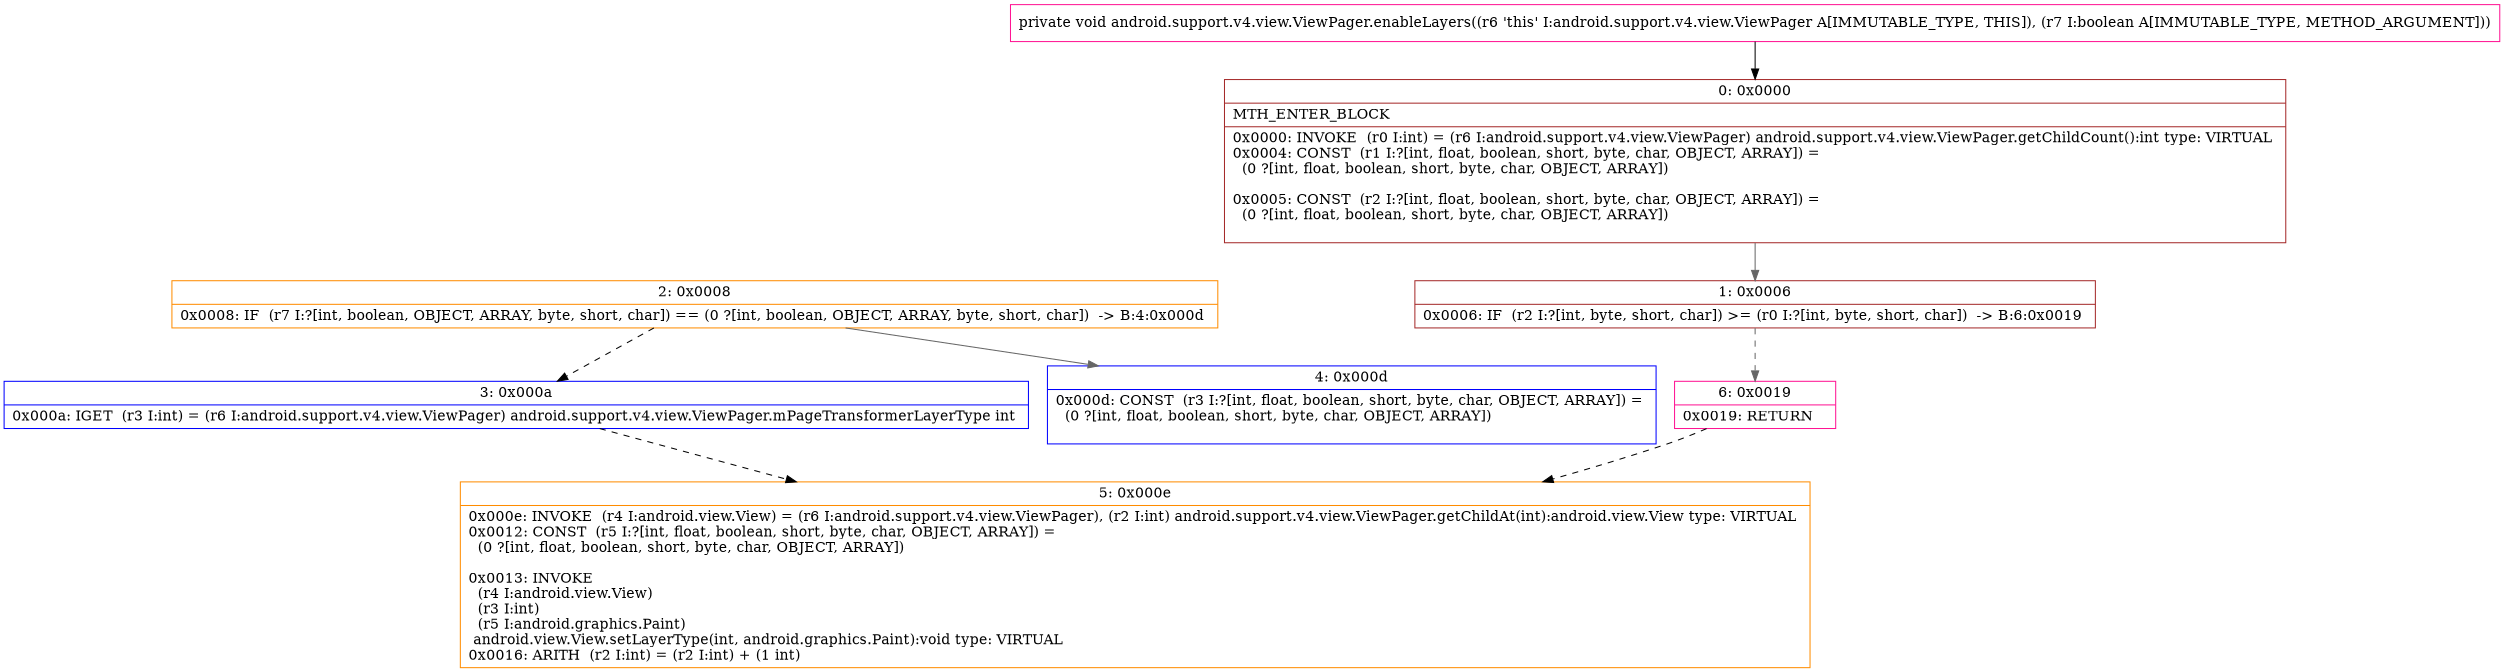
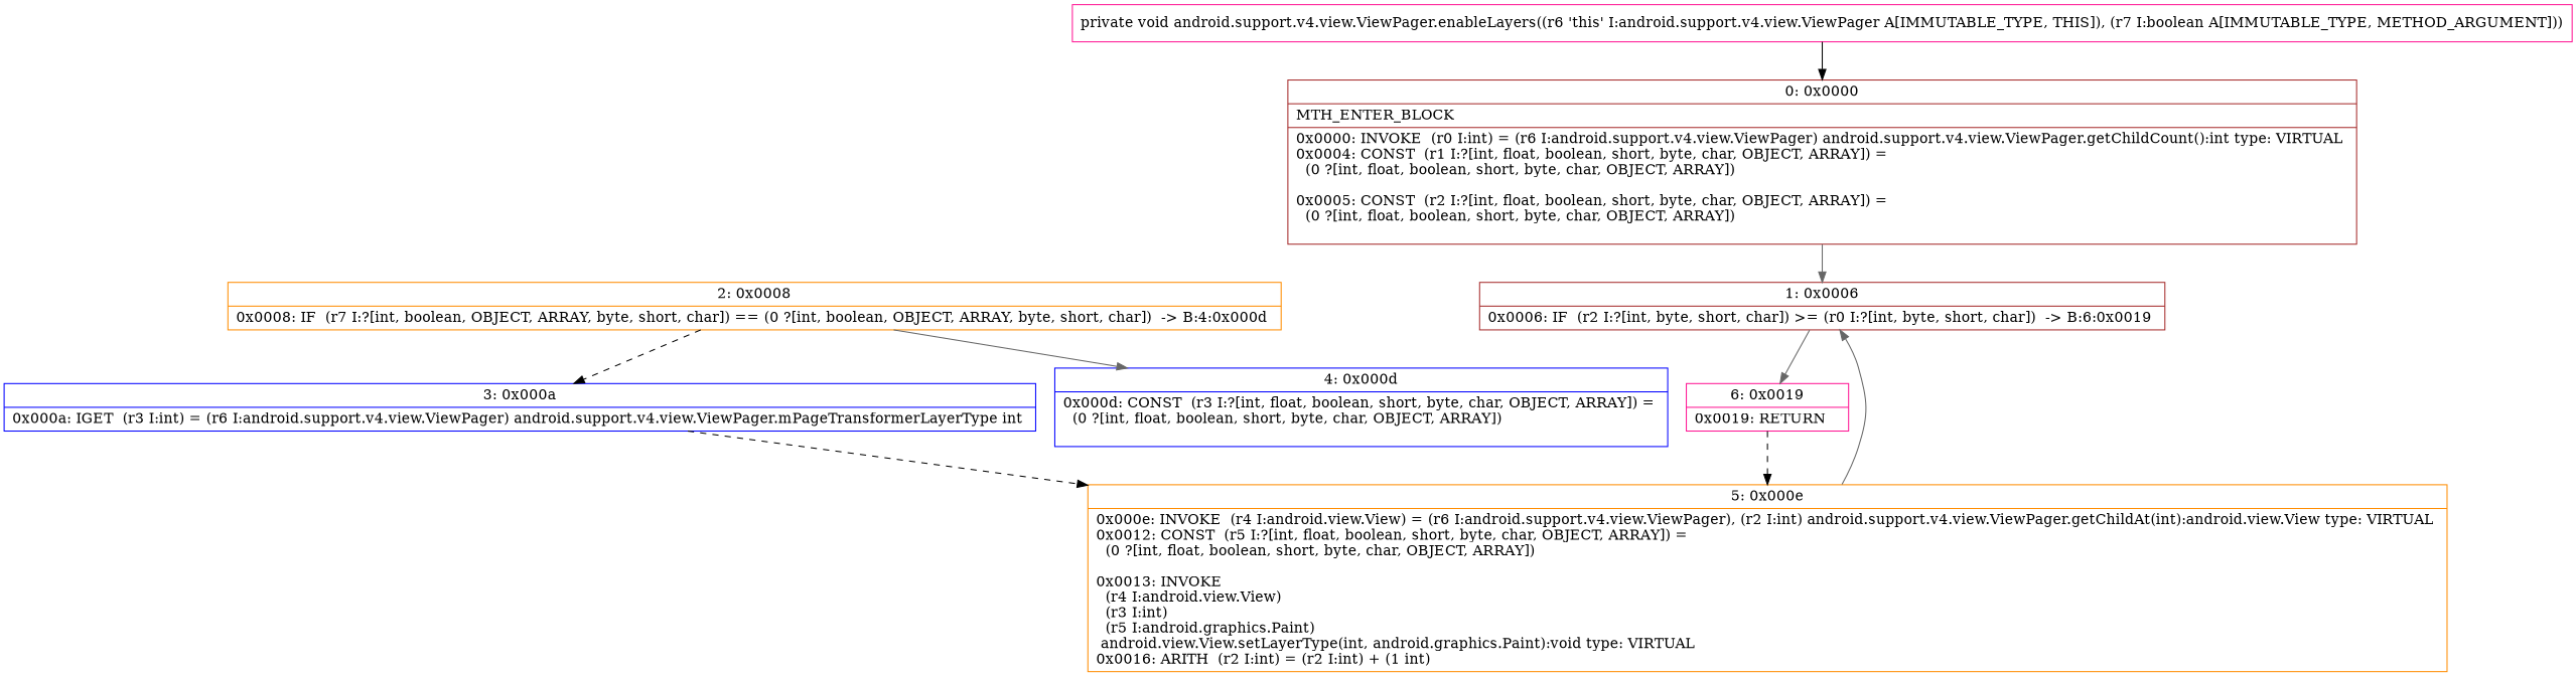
  digraph {
    node [color=brown shape=record]
    edge [color=gray40 style=solid]
    n1 [label="{0\:\ 0x0000|MTH_ENTER_BLOCK\l|0x0000: INVOKE  (r0 I:int) = (r6 I:android.support.v4.view.ViewPager) android.support.v4.view.ViewPager.getChildCount():int type: VIRTUAL \l0x0004: CONST  (r1 I:?[int, float, boolean, short, byte, char, OBJECT, ARRAY]) = \l  (0 ?[int, float, boolean, short, byte, char, OBJECT, ARRAY])\l \l0x0005: CONST  (r2 I:?[int, float, boolean, short, byte, char, OBJECT, ARRAY]) = \l  (0 ?[int, float, boolean, short, byte, char, OBJECT, ARRAY])\l \l}"]
    n2 [label="{1\:\ 0x0006|0x0006: IF  (r2 I:?[int, byte, short, char]) \>= (r0 I:?[int, byte, short, char])  \-\> B:6:0x0019 \l}"]
    n3 [color=deeppink label="{6\:\ 0x0019|0x0019: RETURN   \l}"]
    n4 [color=darkorange label="{2\:\ 0x0008|0x0008: IF  (r7 I:?[int, boolean, OBJECT, ARRAY, byte, short, char]) == (0 ?[int, boolean, OBJECT, ARRAY, byte, short, char])  \-\> B:4:0x000d \l}"]
    n5 [color=blue label="{3\:\ 0x000a|0x000a: IGET  (r3 I:int) = (r6 I:android.support.v4.view.ViewPager) android.support.v4.view.ViewPager.mPageTransformerLayerType int \l}"]
    n6 [color=blue label="{4\:\ 0x000d|0x000d: CONST  (r3 I:?[int, float, boolean, short, byte, char, OBJECT, ARRAY]) = \l  (0 ?[int, float, boolean, short, byte, char, OBJECT, ARRAY])\l \l}"]
    n7 [color=darkorange label="{5\:\ 0x000e|0x000e: INVOKE  (r4 I:android.view.View) = (r6 I:android.support.v4.view.ViewPager), (r2 I:int) android.support.v4.view.ViewPager.getChildAt(int):android.view.View type: VIRTUAL \l0x0012: CONST  (r5 I:?[int, float, boolean, short, byte, char, OBJECT, ARRAY]) = \l  (0 ?[int, float, boolean, short, byte, char, OBJECT, ARRAY])\l \l0x0013: INVOKE  \l  (r4 I:android.view.View)\l  (r3 I:int)\l  (r5 I:android.graphics.Paint)\l android.view.View.setLayerType(int, android.graphics.Paint):void type: VIRTUAL \l0x0016: ARITH  (r2 I:int) = (r2 I:int) + (1 int) \l}"]
    n8 [color=deeppink label="{private void android.support.v4.view.ViewPager.enableLayers((r6 'this' I:android.support.v4.view.ViewPager A[IMMUTABLE_TYPE, THIS]), (r7 I:boolean A[IMMUTABLE_TYPE, METHOD_ARGUMENT])) }"]
    n1 -> n2
-   n2 -> n3 [style=dashed]
+   n2 -> n3
    n3 -> n7 [color=black style=dashed]
    n4 -> n5 [color=black style=dashed]
    n4 -> n6
    n5 -> n7 [color=black style=dashed]
+   n7 -> n2
    n8 -> n1 [color=black]
  }
